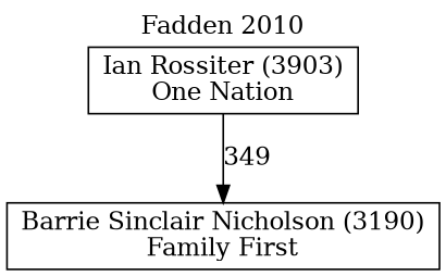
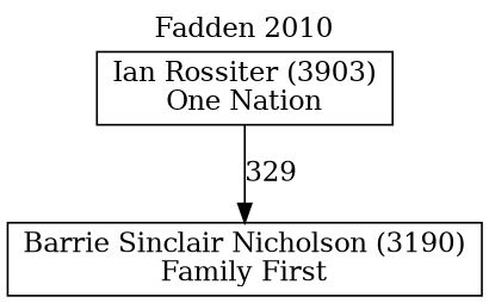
  digraph {
    label="Fadden 2010"
    labelloc=t
    mclimit=10
    node [shape=box]
    n1 [label="Barrie Sinclair Nicholson (3190)\nFamily First"]
    n2 [label="Ian Rossiter (3903)\nOne Nation"]
-   n2 -> n1 [label=349]
+   n2 -> n1 [label=329]
  }
